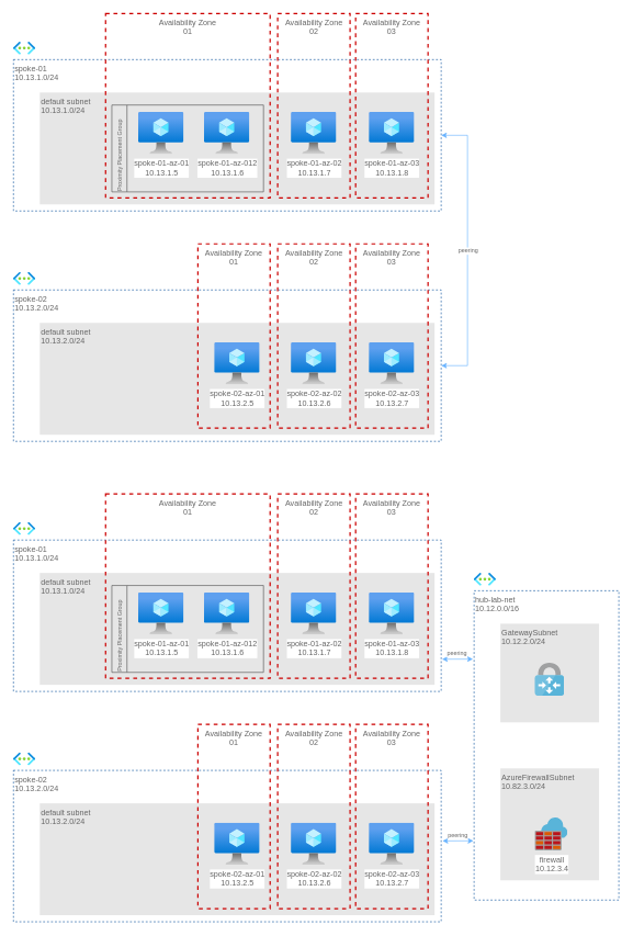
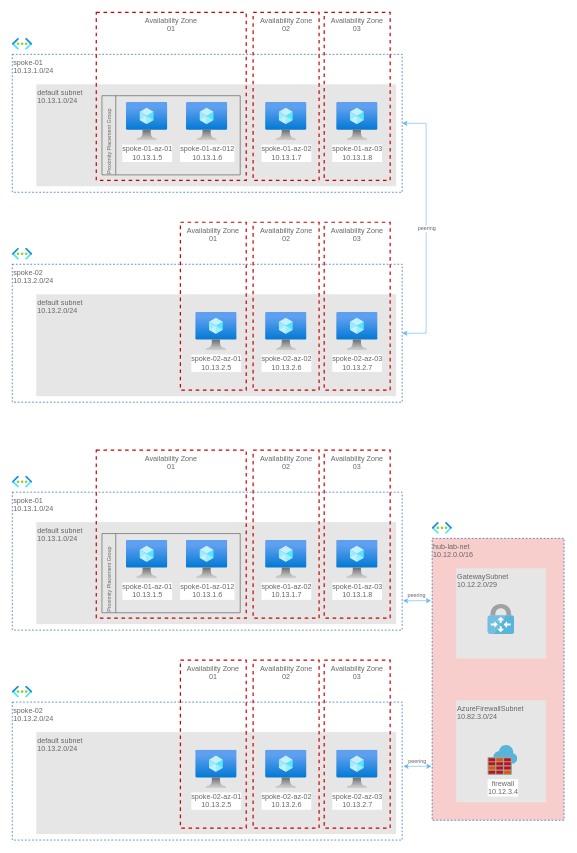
  <mxCell id="0" />
  <mxCell id="1" parent="0" />
  <mxCell id="2" value="spoke-01&lt;br&gt;10.13.1.0/24" style="rounded=0;whiteSpace=wrap;html=1;dashed=1;strokeColor=#004C99;align=left;fontColor=#666666;verticalAlign=top;" vertex="1" parent="1"><mxGeometry x="20" y="90" width="650" height="230" as="geometry" /></mxCell>
  <mxCell id="3" value="default subnet&lt;br&gt;&lt;div style=&quot;&quot;&gt;&lt;span style=&quot;background-color: initial;&quot;&gt;10.13.1.0/24&lt;/span&gt;&lt;/div&gt;" style="rounded=0;whiteSpace=wrap;html=1;dashed=1;dashPattern=1 1;fontColor=#666666;strokeColor=none;fillColor=#E6E6E6;align=left;verticalAlign=top;" vertex="1" parent="1"><mxGeometry x="60" y="140" width="600" height="170" as="geometry" /></mxCell>
  <mxCell id="4" value="spoke-01-az-012&lt;br&gt;10.13.1.6" style="aspect=fixed;html=1;points=[];align=center;image;fontSize=12;image=img/lib/azure2/compute/Virtual_Machine.svg;dashed=1;dashPattern=1 1;fontColor=#666666;strokeColor=#004C99;fillColor=#E6E6E6;" vertex="1" parent="1"><mxGeometry x="310" y="170" width="69" height="64" as="geometry" /></mxCell>
  <mxCell id="5" value="spoke-01-az-02&lt;br&gt;10.13.1.7" style="aspect=fixed;html=1;points=[];align=center;image;fontSize=12;image=img/lib/azure2/compute/Virtual_Machine.svg;dashed=1;dashPattern=1 1;fontColor=#666666;strokeColor=#004C99;fillColor=#E6E6E6;" vertex="1" parent="1"><mxGeometry x="442" y="170" width="69" height="64" as="geometry" /></mxCell>
  <mxCell id="6" value="spoke-01-az-03&lt;br&gt;10.13.1.8" style="aspect=fixed;html=1;points=[];align=center;image;fontSize=12;image=img/lib/azure2/compute/Virtual_Machine.svg;dashed=1;dashPattern=1 1;fontColor=#666666;strokeColor=#004C99;fillColor=#E6E6E6;" vertex="1" parent="1"><mxGeometry x="560.5" y="170" width="69" height="64" as="geometry" /></mxCell>
  <mxCell id="7" value="Availability Zone&lt;br&gt;01" style="rounded=0;whiteSpace=wrap;html=1;dashed=1;fontColor=#666666;strokeColor=#CC0000;fillColor=none;verticalAlign=top;strokeWidth=2;fontStyle=0;shadow=0;sketch=0;" vertex="1" parent="1"><mxGeometry x="160" y="20" width="250" height="280" as="geometry" /></mxCell>
  <mxCell id="8" value="" style="aspect=fixed;html=1;points=[];align=center;image;fontSize=12;image=img/lib/azure2/networking/Virtual_Networks.svg;dashed=1;fontColor=#666666;strokeColor=#97D077;strokeWidth=2;fillColor=none;" vertex="1" parent="1"><mxGeometry x="20" y="63" width="33.5" height="20" as="geometry" /></mxCell>
  <mxCell id="9" value="Availability Zone&lt;br&gt;02" style="rounded=0;whiteSpace=wrap;html=1;dashed=1;fontColor=#666666;strokeColor=#CC0000;fillColor=none;verticalAlign=top;strokeWidth=2;fontStyle=0" vertex="1" parent="1"><mxGeometry x="421.5" y="20" width="110" height="280" as="geometry" /></mxCell>
  <mxCell id="10" value="Availability Zone&lt;br&gt;03" style="rounded=0;whiteSpace=wrap;html=1;dashed=1;fontColor=#666666;strokeColor=#CC0000;fillColor=none;verticalAlign=top;strokeWidth=2;fontStyle=0" vertex="1" parent="1"><mxGeometry x="540" y="20" width="110" height="280" as="geometry" /></mxCell>
  <mxCell id="11" value="Proximity Placement Group" style="swimlane;horizontal=0;fontColor=#666666;strokeColor=#4D4D4D;strokeWidth=1;fillColor=none;fontSize=9;fontStyle=0;align=left;" vertex="1" parent="1"><mxGeometry x="169.5" y="159" width="230.5" height="132" as="geometry"><mxRectangle x="169.5" y="349" width="30" height="140" as="alternateBounds" /></mxGeometry></mxCell>
  <mxCell id="12" value="spoke-01-az-01&lt;br&gt;10.13.1.5" style="aspect=fixed;html=1;points=[];align=center;image;fontSize=12;image=img/lib/azure2/compute/Virtual_Machine.svg;dashed=1;dashPattern=1 1;fontColor=#666666;strokeColor=#004C99;fillColor=#E6E6E6;" vertex="1" parent="11"><mxGeometry x="40.5" y="11" width="69" height="64" as="geometry" /></mxCell>
  <mxCell id="13" value="spoke-02&lt;br&gt;10.13.2.0/24" style="rounded=0;whiteSpace=wrap;html=1;dashed=1;strokeColor=#004C99;align=left;fontColor=#666666;verticalAlign=top;" vertex="1" parent="1"><mxGeometry x="20" y="440" width="650" height="230" as="geometry" /></mxCell>
  <mxCell id="14" value="default subnet&lt;br&gt;&lt;div style=&quot;&quot;&gt;&lt;span style=&quot;background-color: initial;&quot;&gt;10.13.2.0/24&lt;/span&gt;&lt;/div&gt;" style="rounded=0;whiteSpace=wrap;html=1;dashed=1;dashPattern=1 1;fontColor=#666666;strokeColor=none;fillColor=#E6E6E6;align=left;verticalAlign=top;" vertex="1" parent="1"><mxGeometry x="60" y="490" width="600" height="170" as="geometry" /></mxCell>
  <mxCell id="15" value="spoke-02-az-02&lt;br&gt;10.13.2.6" style="aspect=fixed;html=1;points=[];align=center;image;fontSize=12;image=img/lib/azure2/compute/Virtual_Machine.svg;dashed=1;dashPattern=1 1;fontColor=#666666;strokeColor=#004C99;fillColor=#E6E6E6;" vertex="1" parent="1"><mxGeometry x="442" y="520" width="69" height="64" as="geometry" /></mxCell>
  <mxCell id="16" value="spoke-02-az-03&lt;br&gt;10.13.2.7" style="aspect=fixed;html=1;points=[];align=center;image;fontSize=12;image=img/lib/azure2/compute/Virtual_Machine.svg;dashed=1;dashPattern=1 1;fontColor=#666666;strokeColor=#004C99;fillColor=#E6E6E6;" vertex="1" parent="1"><mxGeometry x="560.5" y="520" width="69" height="64" as="geometry" /></mxCell>
  <mxCell id="17" value="Availability Zone&lt;br&gt;01" style="rounded=0;whiteSpace=wrap;html=1;dashed=1;fontColor=#666666;strokeColor=#CC0000;fillColor=none;verticalAlign=top;strokeWidth=2;fontStyle=0;shadow=0;sketch=0;" vertex="1" parent="1"><mxGeometry x="300.25" y="370" width="109.75" height="280" as="geometry" /></mxCell>
  <mxCell id="18" value="" style="aspect=fixed;html=1;points=[];align=center;image;fontSize=12;image=img/lib/azure2/networking/Virtual_Networks.svg;dashed=1;fontColor=#666666;strokeColor=#97D077;strokeWidth=2;fillColor=none;" vertex="1" parent="1"><mxGeometry x="20" y="413" width="33.5" height="20" as="geometry" /></mxCell>
  <mxCell id="19" value="Availability Zone&lt;br&gt;02" style="rounded=0;whiteSpace=wrap;html=1;dashed=1;fontColor=#666666;strokeColor=#CC0000;fillColor=none;verticalAlign=top;strokeWidth=2;fontStyle=0" vertex="1" parent="1"><mxGeometry x="421.5" y="370" width="110" height="280" as="geometry" /></mxCell>
  <mxCell id="20" value="Availability Zone&lt;br&gt;03" style="rounded=0;whiteSpace=wrap;html=1;dashed=1;fontColor=#666666;strokeColor=#CC0000;fillColor=none;verticalAlign=top;strokeWidth=2;fontStyle=0" vertex="1" parent="1"><mxGeometry x="540" y="370" width="110" height="280" as="geometry" /></mxCell>
  <mxCell id="21" value="spoke-02-az-01&lt;br&gt;10.13.2.5" style="aspect=fixed;html=1;points=[];align=center;image;fontSize=12;image=img/lib/azure2/compute/Virtual_Machine.svg;dashed=1;dashPattern=1 1;fontColor=#666666;strokeColor=#004C99;fillColor=#E6E6E6;" vertex="1" parent="1"><mxGeometry x="325.5" y="520" width="69" height="64" as="geometry" /></mxCell>
  <mxCell id="22" value="" style="endArrow=classic;html=1;rounded=0;fontSize=9;fontColor=#666666;exitX=1;exitY=0.5;exitDx=0;exitDy=0;entryX=1;entryY=0.5;entryDx=0;entryDy=0;strokeColor=#66B2FF;startArrow=classic;startFill=1;" edge="1" parent="1" source="2" target="13"><mxGeometry relative="1" as="geometry"><mxPoint x="410" y="320" as="sourcePoint" /><mxPoint x="870" y="270" as="targetPoint" /><Array as="points"><mxPoint x="710" y="205" /><mxPoint x="710" y="390" /><mxPoint x="710" y="555" /></Array></mxGeometry></mxCell>
  <mxCell id="23" value="peering" style="edgeLabel;resizable=0;html=1;align=center;verticalAlign=middle;rounded=0;shadow=0;sketch=0;fontSize=9;fontColor=#666666;strokeColor=#4D4D4D;strokeWidth=1;fillColor=none;" connectable="0" vertex="1" parent="22"><mxGeometry relative="1" as="geometry" /></mxCell>
  <mxCell id="24" value="spoke-01&lt;br&gt;10.13.1.0/24" style="rounded=0;whiteSpace=wrap;html=1;dashed=1;strokeColor=#004C99;align=left;fontColor=#666666;verticalAlign=top;" vertex="1" parent="1"><mxGeometry x="20" y="820" width="650" height="230" as="geometry" /></mxCell>
  <mxCell id="25" value="default subnet&lt;br&gt;&lt;div style=&quot;&quot;&gt;&lt;span style=&quot;background-color: initial;&quot;&gt;10.13.1.0/24&lt;/span&gt;&lt;/div&gt;" style="rounded=0;whiteSpace=wrap;html=1;dashed=1;dashPattern=1 1;fontColor=#666666;strokeColor=none;fillColor=#E6E6E6;align=left;verticalAlign=top;" vertex="1" parent="1"><mxGeometry x="60" y="870" width="600" height="170" as="geometry" /></mxCell>
  <mxCell id="26" value="spoke-01-az-012&lt;br&gt;10.13.1.6" style="aspect=fixed;html=1;points=[];align=center;image;fontSize=12;image=img/lib/azure2/compute/Virtual_Machine.svg;dashed=1;dashPattern=1 1;fontColor=#666666;strokeColor=#004C99;fillColor=#E6E6E6;" vertex="1" parent="1"><mxGeometry x="310" y="900" width="69" height="64" as="geometry" /></mxCell>
  <mxCell id="27" value="spoke-01-az-02&lt;br&gt;10.13.1.7" style="aspect=fixed;html=1;points=[];align=center;image;fontSize=12;image=img/lib/azure2/compute/Virtual_Machine.svg;dashed=1;dashPattern=1 1;fontColor=#666666;strokeColor=#004C99;fillColor=#E6E6E6;" vertex="1" parent="1"><mxGeometry x="442" y="900" width="69" height="64" as="geometry" /></mxCell>
  <mxCell id="28" value="spoke-01-az-03&lt;br&gt;10.13.1.8" style="aspect=fixed;html=1;points=[];align=center;image;fontSize=12;image=img/lib/azure2/compute/Virtual_Machine.svg;dashed=1;dashPattern=1 1;fontColor=#666666;strokeColor=#004C99;fillColor=#E6E6E6;" vertex="1" parent="1"><mxGeometry x="560.5" y="900" width="69" height="64" as="geometry" /></mxCell>
  <mxCell id="29" value="Availability Zone&lt;br&gt;01" style="rounded=0;whiteSpace=wrap;html=1;dashed=1;fontColor=#666666;strokeColor=#CC0000;fillColor=none;verticalAlign=top;strokeWidth=2;fontStyle=0;shadow=0;sketch=0;" vertex="1" parent="1"><mxGeometry x="160" y="750" width="250" height="280" as="geometry" /></mxCell>
  <mxCell id="30" value="" style="aspect=fixed;html=1;points=[];align=center;image;fontSize=12;image=img/lib/azure2/networking/Virtual_Networks.svg;dashed=1;fontColor=#666666;strokeColor=#97D077;strokeWidth=2;fillColor=none;" vertex="1" parent="1"><mxGeometry x="20" y="793" width="33.5" height="20" as="geometry" /></mxCell>
  <mxCell id="31" value="Availability Zone&lt;br&gt;02" style="rounded=0;whiteSpace=wrap;html=1;dashed=1;fontColor=#666666;strokeColor=#CC0000;fillColor=none;verticalAlign=top;strokeWidth=2;fontStyle=0" vertex="1" parent="1"><mxGeometry x="421.5" y="750" width="110" height="280" as="geometry" /></mxCell>
  <mxCell id="32" value="Availability Zone&lt;br&gt;03" style="rounded=0;whiteSpace=wrap;html=1;dashed=1;fontColor=#666666;strokeColor=#CC0000;fillColor=none;verticalAlign=top;strokeWidth=2;fontStyle=0" vertex="1" parent="1"><mxGeometry x="540" y="750" width="110" height="280" as="geometry" /></mxCell>
  <mxCell id="33" value="Proximity Placement Group" style="swimlane;horizontal=0;fontColor=#666666;strokeColor=#4D4D4D;strokeWidth=1;fillColor=none;fontSize=9;fontStyle=0;align=left;" vertex="1" parent="1"><mxGeometry x="169.5" y="889" width="230.5" height="132" as="geometry"><mxRectangle x="169.5" y="349" width="30" height="140" as="alternateBounds" /></mxGeometry></mxCell>
  <mxCell id="34" value="spoke-01-az-01&lt;br&gt;10.13.1.5" style="aspect=fixed;html=1;points=[];align=center;image;fontSize=12;image=img/lib/azure2/compute/Virtual_Machine.svg;dashed=1;dashPattern=1 1;fontColor=#666666;strokeColor=#004C99;fillColor=#E6E6E6;" vertex="1" parent="33"><mxGeometry x="40.5" y="11" width="69" height="64" as="geometry" /></mxCell>
  <mxCell id="35" value="spoke-02&lt;br&gt;10.13.2.0/24" style="rounded=0;whiteSpace=wrap;html=1;dashed=1;strokeColor=#004C99;align=left;fontColor=#666666;verticalAlign=top;" vertex="1" parent="1"><mxGeometry x="20" y="1170" width="650" height="230" as="geometry" /></mxCell>
  <mxCell id="36" value="default subnet&lt;br&gt;&lt;div style=&quot;&quot;&gt;&lt;span style=&quot;background-color: initial;&quot;&gt;10.13.2.0/24&lt;/span&gt;&lt;/div&gt;" style="rounded=0;whiteSpace=wrap;html=1;dashed=1;dashPattern=1 1;fontColor=#666666;strokeColor=none;fillColor=#E6E6E6;align=left;verticalAlign=top;" vertex="1" parent="1"><mxGeometry x="60" y="1220" width="600" height="170" as="geometry" /></mxCell>
  <mxCell id="37" value="spoke-02-az-02&lt;br&gt;10.13.2.6" style="aspect=fixed;html=1;points=[];align=center;image;fontSize=12;image=img/lib/azure2/compute/Virtual_Machine.svg;dashed=1;dashPattern=1 1;fontColor=#666666;strokeColor=#004C99;fillColor=#E6E6E6;" vertex="1" parent="1"><mxGeometry x="442" y="1250" width="69" height="64" as="geometry" /></mxCell>
  <mxCell id="38" value="spoke-02-az-03&lt;br&gt;10.13.2.7" style="aspect=fixed;html=1;points=[];align=center;image;fontSize=12;image=img/lib/azure2/compute/Virtual_Machine.svg;dashed=1;dashPattern=1 1;fontColor=#666666;strokeColor=#004C99;fillColor=#E6E6E6;" vertex="1" parent="1"><mxGeometry x="560.5" y="1250" width="69" height="64" as="geometry" /></mxCell>
  <mxCell id="39" value="Availability Zone&lt;br&gt;01" style="rounded=0;whiteSpace=wrap;html=1;dashed=1;fontColor=#666666;strokeColor=#CC0000;fillColor=none;verticalAlign=top;strokeWidth=2;fontStyle=0;shadow=0;sketch=0;" vertex="1" parent="1"><mxGeometry x="300.25" y="1100" width="109.75" height="280" as="geometry" /></mxCell>
  <mxCell id="40" value="" style="aspect=fixed;html=1;points=[];align=center;image;fontSize=12;image=img/lib/azure2/networking/Virtual_Networks.svg;dashed=1;fontColor=#666666;strokeColor=#97D077;strokeWidth=2;fillColor=none;" vertex="1" parent="1"><mxGeometry x="20" y="1143" width="33.5" height="20" as="geometry" /></mxCell>
  <mxCell id="41" value="Availability Zone&lt;br&gt;02" style="rounded=0;whiteSpace=wrap;html=1;dashed=1;fontColor=#666666;strokeColor=#CC0000;fillColor=none;verticalAlign=top;strokeWidth=2;fontStyle=0" vertex="1" parent="1"><mxGeometry x="421.5" y="1100" width="110" height="280" as="geometry" /></mxCell>
  <mxCell id="42" value="Availability Zone&lt;br&gt;03" style="rounded=0;whiteSpace=wrap;html=1;dashed=1;fontColor=#666666;strokeColor=#CC0000;fillColor=none;verticalAlign=top;strokeWidth=2;fontStyle=0" vertex="1" parent="1"><mxGeometry x="540" y="1100" width="110" height="280" as="geometry" /></mxCell>
  <mxCell id="43" value="spoke-02-az-01&lt;br&gt;10.13.2.5" style="aspect=fixed;html=1;points=[];align=center;image;fontSize=12;image=img/lib/azure2/compute/Virtual_Machine.svg;dashed=1;dashPattern=1 1;fontColor=#666666;strokeColor=#004C99;fillColor=#E6E6E6;" vertex="1" parent="1"><mxGeometry x="325.5" y="1250" width="69" height="64" as="geometry" /></mxCell>
- <mxCell id="44" value="hub-lab-net&lt;br&gt;10.12.0.0/16" style="rounded=0;whiteSpace=wrap;html=1;dashed=1;strokeColor=#004C99;align=left;fontColor=#666666;verticalAlign=top;" vertex="1" parent="1"><mxGeometry x="720" y="897" width="220" height="470" as="geometry" /></mxCell>
- <mxCell id="45" value="GatewaySubnet&lt;br&gt;&lt;div style=&quot;&quot;&gt;&lt;span style=&quot;background-color: initial;&quot;&gt;10.12.2.0/24&lt;/span&gt;&lt;/div&gt;" style="rounded=0;whiteSpace=wrap;html=1;dashed=1;dashPattern=1 1;fontColor=#666666;strokeColor=none;fillColor=#E6E6E6;align=left;verticalAlign=top;" vertex="1" parent="1"><mxGeometry x="760" y="947" width="150" height="150" as="geometry" /></mxCell>
+ <mxCell id="44" value="hub-lab-net&lt;br&gt;10.12.0.0/16" style="rounded=0;whiteSpace=wrap;html=1;dashed=1;strokeColor=#004C99;align=left;fontColor=#666666;verticalAlign=top;fillColor=#f8cecc;" vertex="1" parent="1"><mxGeometry x="720" y="897" width="220" height="470" as="geometry" /></mxCell>
+ <mxCell id="45" value="GatewaySubnet&lt;br&gt;&lt;div style=&quot;&quot;&gt;&lt;span style=&quot;background-color: initial;&quot;&gt;10.12.2.0/29&lt;/span&gt;&lt;/div&gt;" style="rounded=0;whiteSpace=wrap;html=1;dashed=1;dashPattern=1 1;fontColor=#666666;strokeColor=none;fillColor=#E6E6E6;align=left;verticalAlign=top;" vertex="1" parent="1"><mxGeometry x="760" y="947" width="150" height="150" as="geometry" /></mxCell>
  <mxCell id="46" value="" style="aspect=fixed;html=1;points=[];align=center;image;fontSize=12;image=img/lib/azure2/networking/Virtual_Networks.svg;dashed=1;fontColor=#666666;strokeColor=#97D077;strokeWidth=2;fillColor=none;" vertex="1" parent="1"><mxGeometry x="720" y="870" width="33.5" height="20" as="geometry" /></mxCell>
  <mxCell id="47" value="AzureFirewallSubnet&lt;br&gt;&lt;div style=&quot;&quot;&gt;&lt;span style=&quot;background-color: initial;&quot;&gt;10.82.3.0/24&lt;/span&gt;&lt;/div&gt;" style="rounded=0;whiteSpace=wrap;html=1;dashed=1;dashPattern=1 1;fontColor=#666666;strokeColor=none;fillColor=#E6E6E6;align=left;verticalAlign=top;" vertex="1" parent="1"><mxGeometry x="760" y="1167" width="150" height="170" as="geometry" /></mxCell>
  <mxCell id="48" value="firewall&lt;br&gt;10.12.3.4" style="sketch=0;aspect=fixed;html=1;points=[];align=center;image;fontSize=12;image=img/lib/mscae/Azure_Firewall.svg;rounded=0;shadow=0;fontColor=#666666;strokeColor=#4D4D4D;strokeWidth=1;fillColor=none;" vertex="1" parent="1"><mxGeometry x="812.5" y="1242" width="50" height="50" as="geometry" /></mxCell>
  <mxCell id="49" value="" style="sketch=0;aspect=fixed;html=1;points=[];align=center;image;fontSize=12;image=img/lib/mscae/VPN_Gateway.svg;rounded=0;shadow=0;fontColor=#666666;strokeColor=#4D4D4D;strokeWidth=1;fillColor=none;" vertex="1" parent="1"><mxGeometry x="812.5" y="1007" width="45" height="50" as="geometry" /></mxCell>
  <mxCell id="50" value="peering" style="endArrow=classic;startArrow=classic;html=1;rounded=0;fontSize=9;fontColor=#666666;strokeColor=#66B2FF;exitX=1.002;exitY=0.787;exitDx=0;exitDy=0;exitPerimeter=0;entryX=-0.008;entryY=0.221;entryDx=0;entryDy=0;entryPerimeter=0;verticalAlign=bottom;" edge="1" parent="1" source="24" target="44"><mxGeometry width="50" height="50" relative="1" as="geometry"><mxPoint x="990" y="710" as="sourcePoint" /><mxPoint x="1040" y="660" as="targetPoint" /></mxGeometry></mxCell>
  <mxCell id="51" value="peering" style="endArrow=classic;startArrow=classic;html=1;rounded=0;fontSize=9;fontColor=#666666;strokeColor=#66B2FF;exitX=1.002;exitY=0.787;exitDx=0;exitDy=0;exitPerimeter=0;entryX=-0.008;entryY=0.221;entryDx=0;entryDy=0;entryPerimeter=0;verticalAlign=bottom;" edge="1" parent="1"><mxGeometry width="50" height="50" relative="1" as="geometry"><mxPoint x="672" y="1277.14" as="sourcePoint" /><mxPoint x="718.94" y="1277" as="targetPoint" /></mxGeometry></mxCell>
